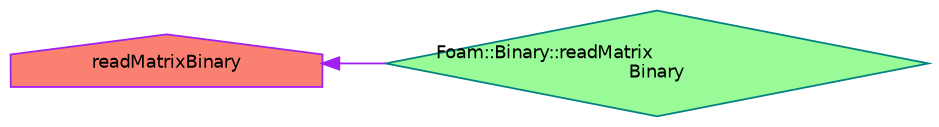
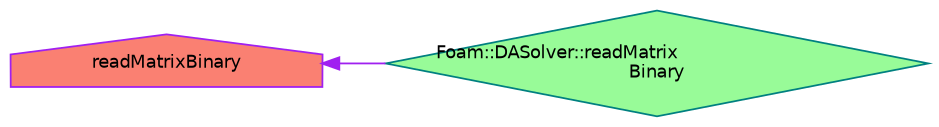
  digraph {
    rankdir=LR
    node [fontname=Helvetica fontsize=10 style=filled]
    n1 [color=purple fillcolor=salmon fontcolor=black height=0.2 label=readMatrixBinary shape=house width=0.4]
-   n2 [color=teal height=0.2 label="Foam::Binary::readMatrix\lBinary" shape=diamond width=0.4 fillcolor=palegreen]
+   n2 [color=teal height=0.2 label="Foam::DASolver::readMatrix\lBinary" shape=diamond width=0.4 fillcolor=palegreen]
    n1 -> n2 [color=purple dir=back fontname=Helvetica fontsize=10 labelfontname=Helvetica labelfontsize=10 style=solid]
  }
